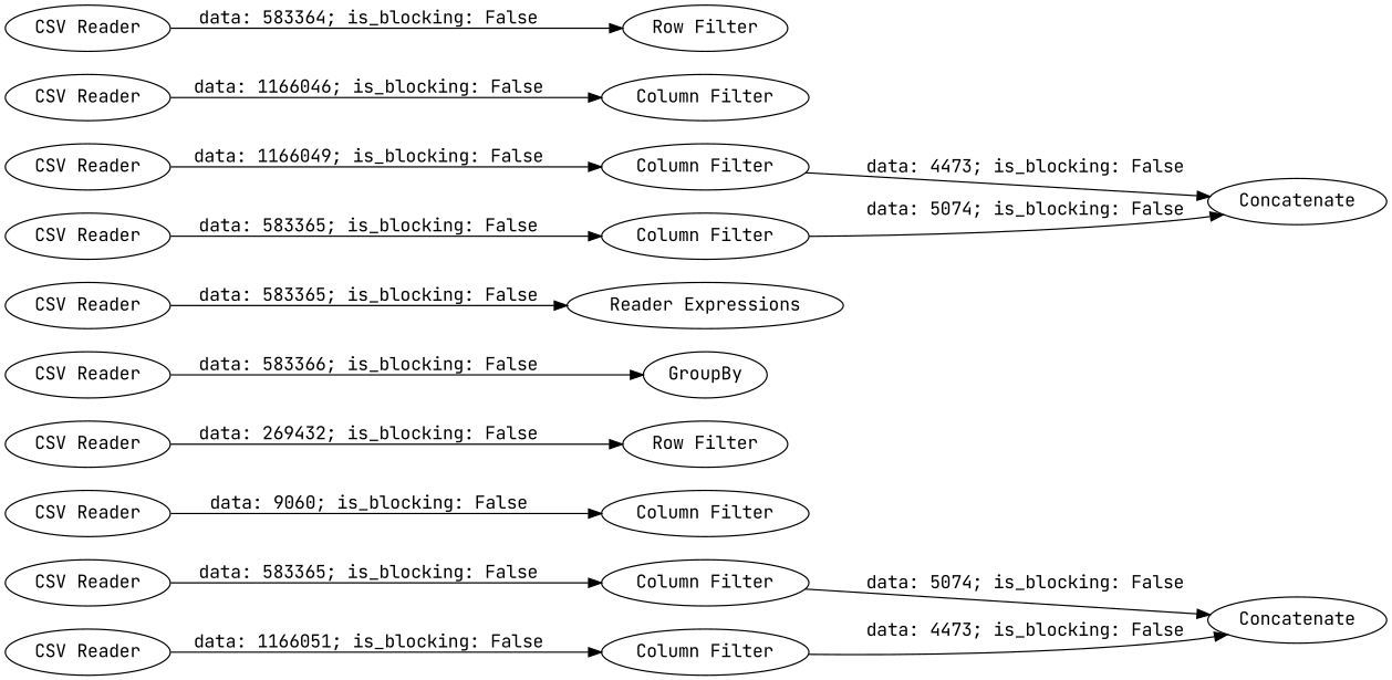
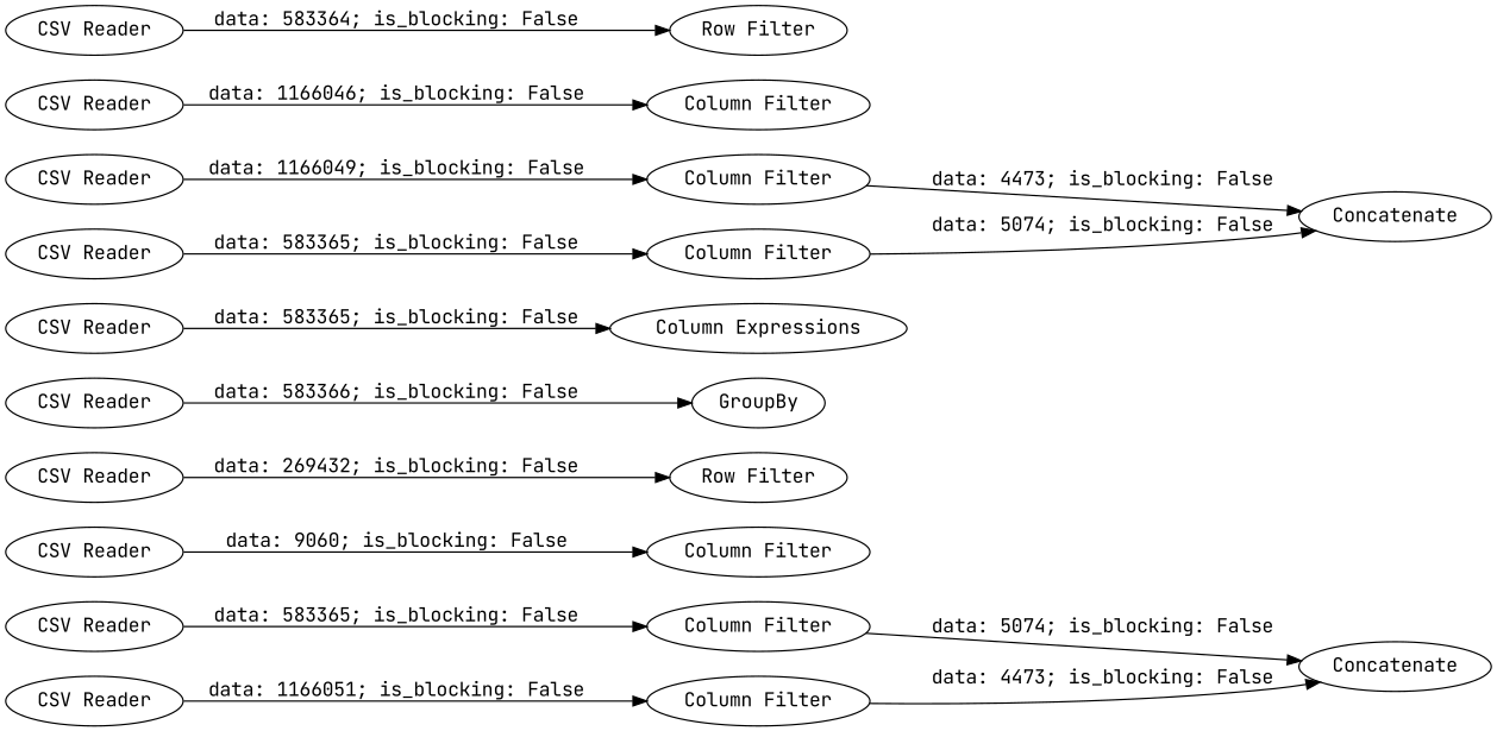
  digraph {
    rankdir=LR
    fontname="JetBrains Mono"
    node [fontname="JetBrains Mono"]
    edge [fontname="JetBrains Mono"]
    n1 [label="CSV Reader"]
    n2 [label="Column Filter"]
    n3 [label="CSV Reader"]
    n4 [label="Column Filter"]
    n5 [label="CSV Reader"]
    n6 [label="Row Filter"]
    n7 [label="CSV Reader"]
    n8 [label=GroupBy]
-   n9 [label="Reader Expressions"]
+   n9 [label="Column Expressions"]
    n10 [label=Concatenate]
    n11 [label="Column Filter"]
    n12 [label=Concatenate]
    n13 [label="Column Filter"]
    n14 [label="Column Filter"]
    n15 [label="CSV Reader"]
    n16 [label="CSV Reader"]
    n17 [label="Column Filter"]
    n18 [label="CSV Reader"]
    n19 [label="CSV Reader"]
    n20 [label="CSV Reader"]
    n21 [label="Row Filter"]
    n22 [label="CSV Reader"]
    n1 -> n2 [label="data: 583365; is_blocking: False"]
    n2 -> n12 [label="data: 5074; is_blocking: False"]
    n3 -> n4 [label="data: 9060; is_blocking: False"]
    n5 -> n6 [label="data: 269432; is_blocking: False"]
    n7 -> n8 [label="data: 583366; is_blocking: False"]
    n13 -> n10 [label="data: 4473; is_blocking: False"]
    n14 -> n12 [label="data: 4473; is_blocking: False"]
    n15 -> n11 [label="data: 1166046; is_blocking: False"]
    n16 -> n17 [label="data: 583365; is_blocking: False"]
    n17 -> n10 [label="data: 5074; is_blocking: False"]
    n18 -> n14 [label="data: 1166051; is_blocking: False"]
    n19 -> n13 [label="data: 1166049; is_blocking: False"]
    n20 -> n21 [label="data: 583364; is_blocking: False"]
    n22 -> n9 [label="data: 583365; is_blocking: False"]
  }
